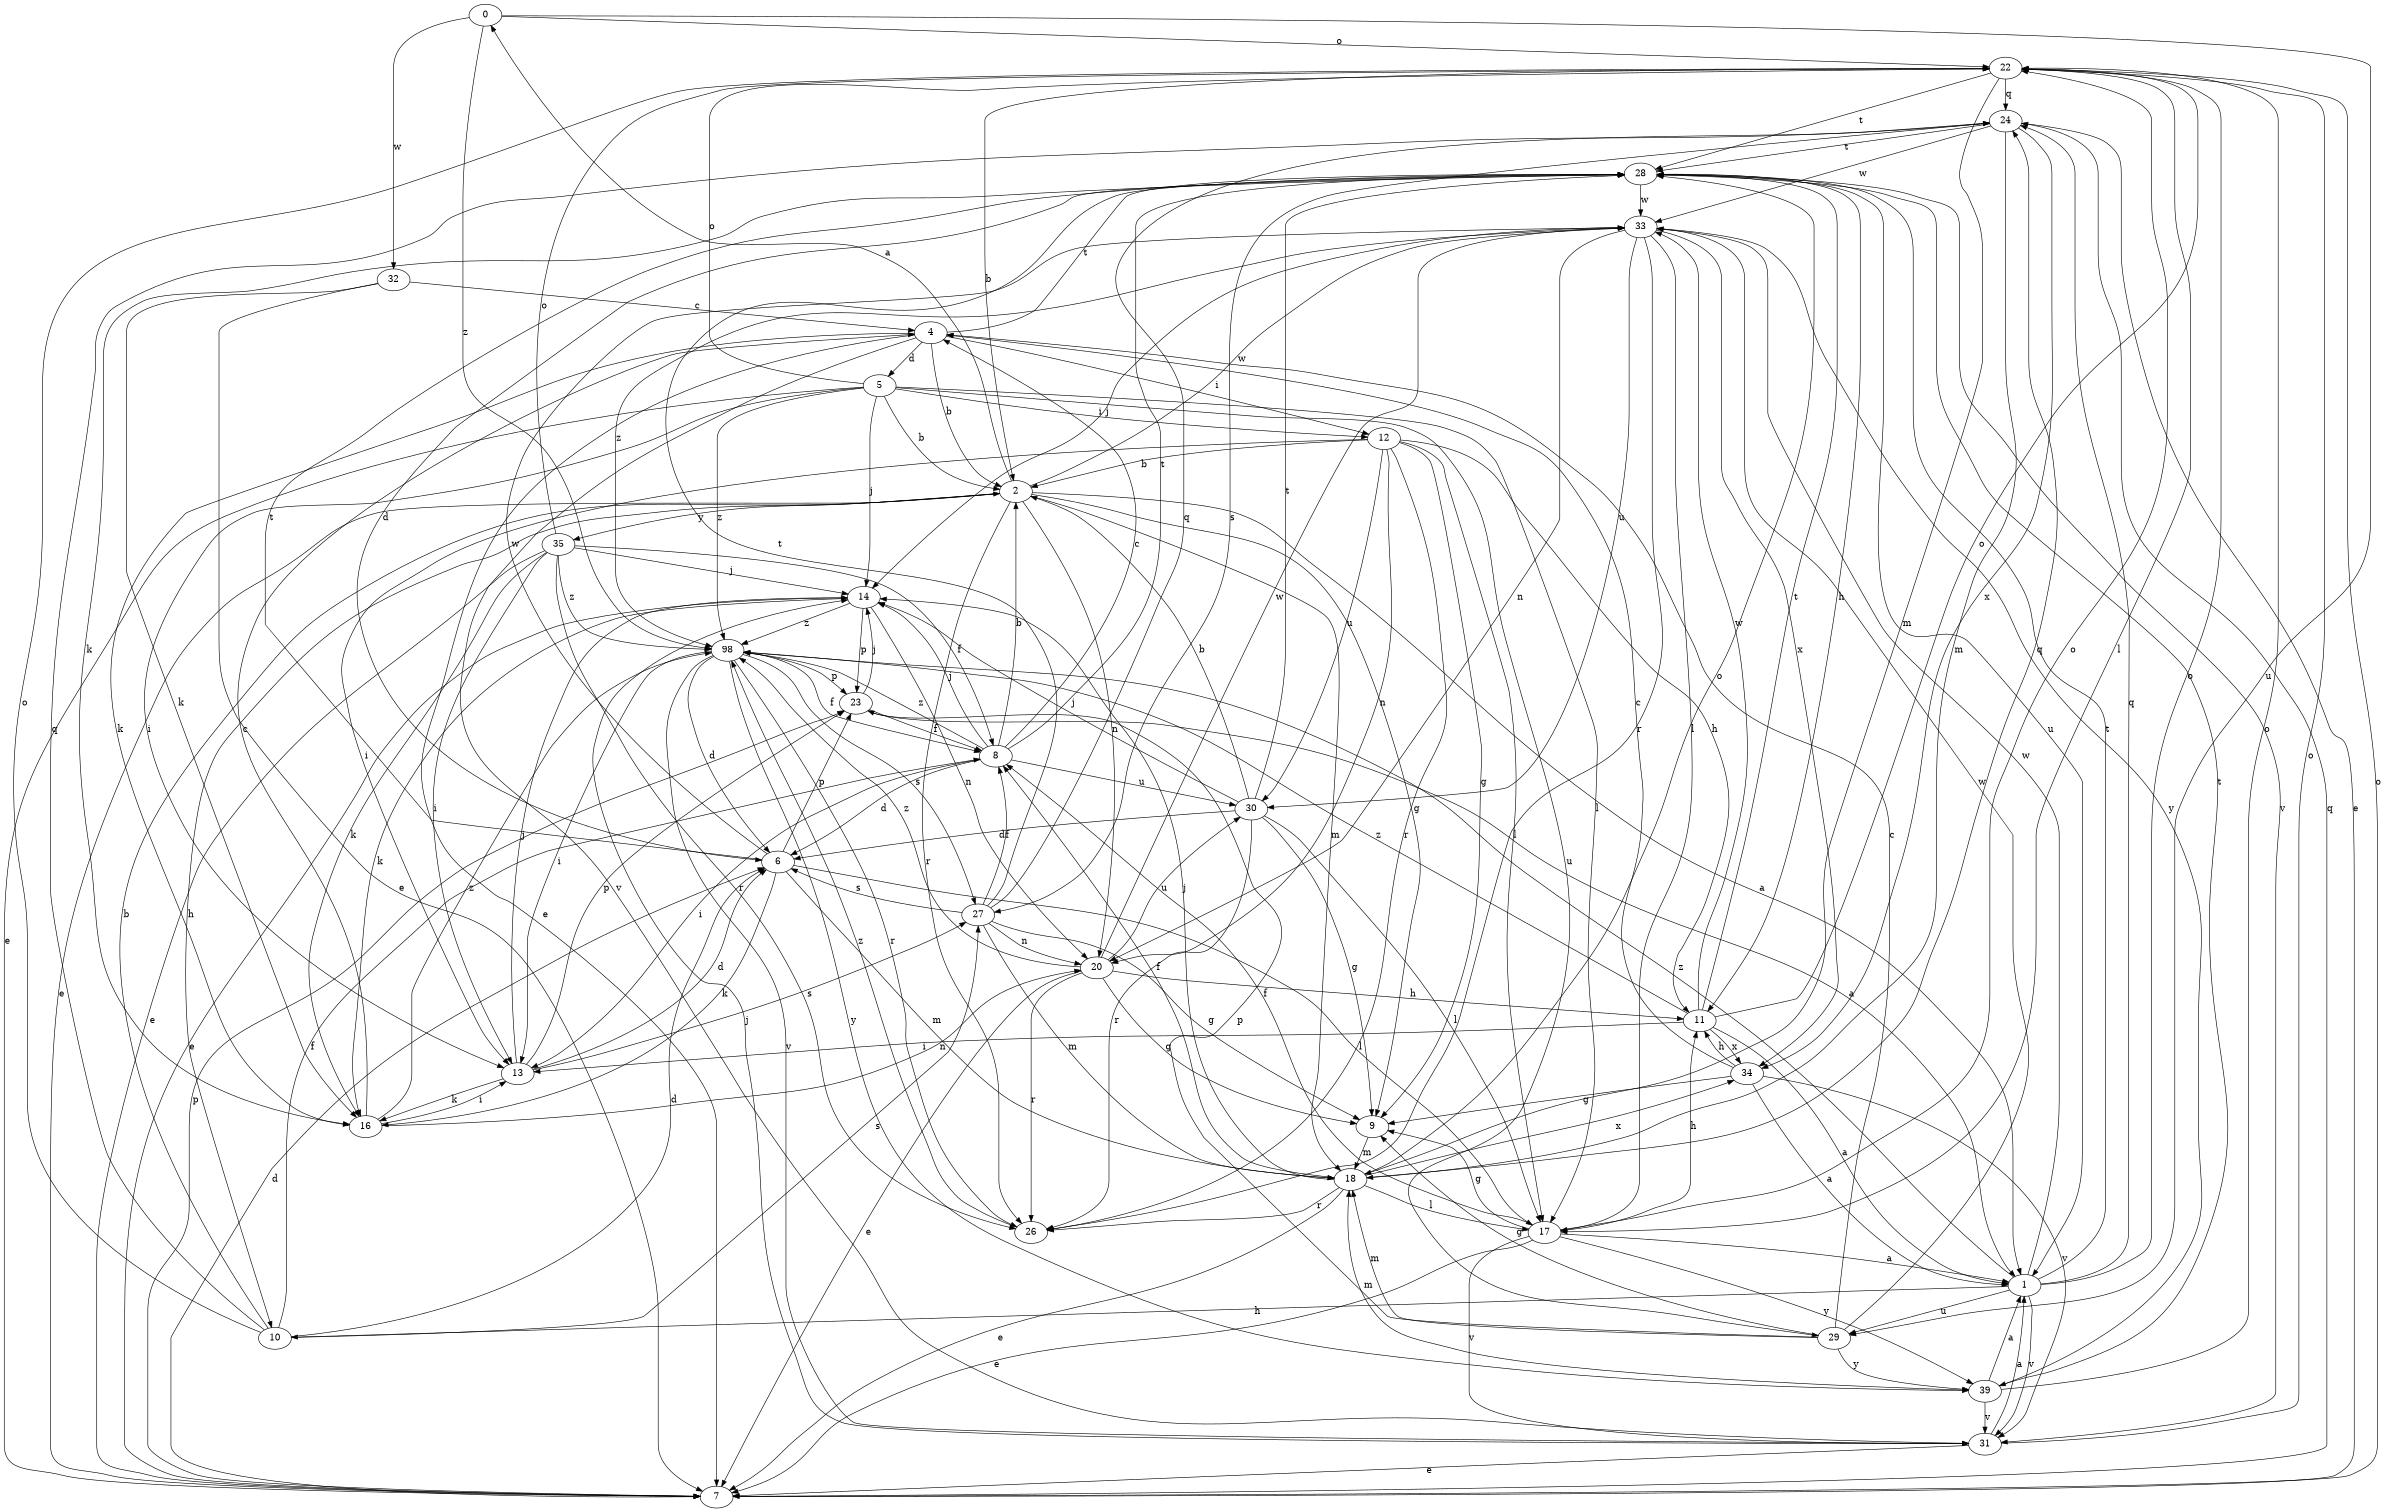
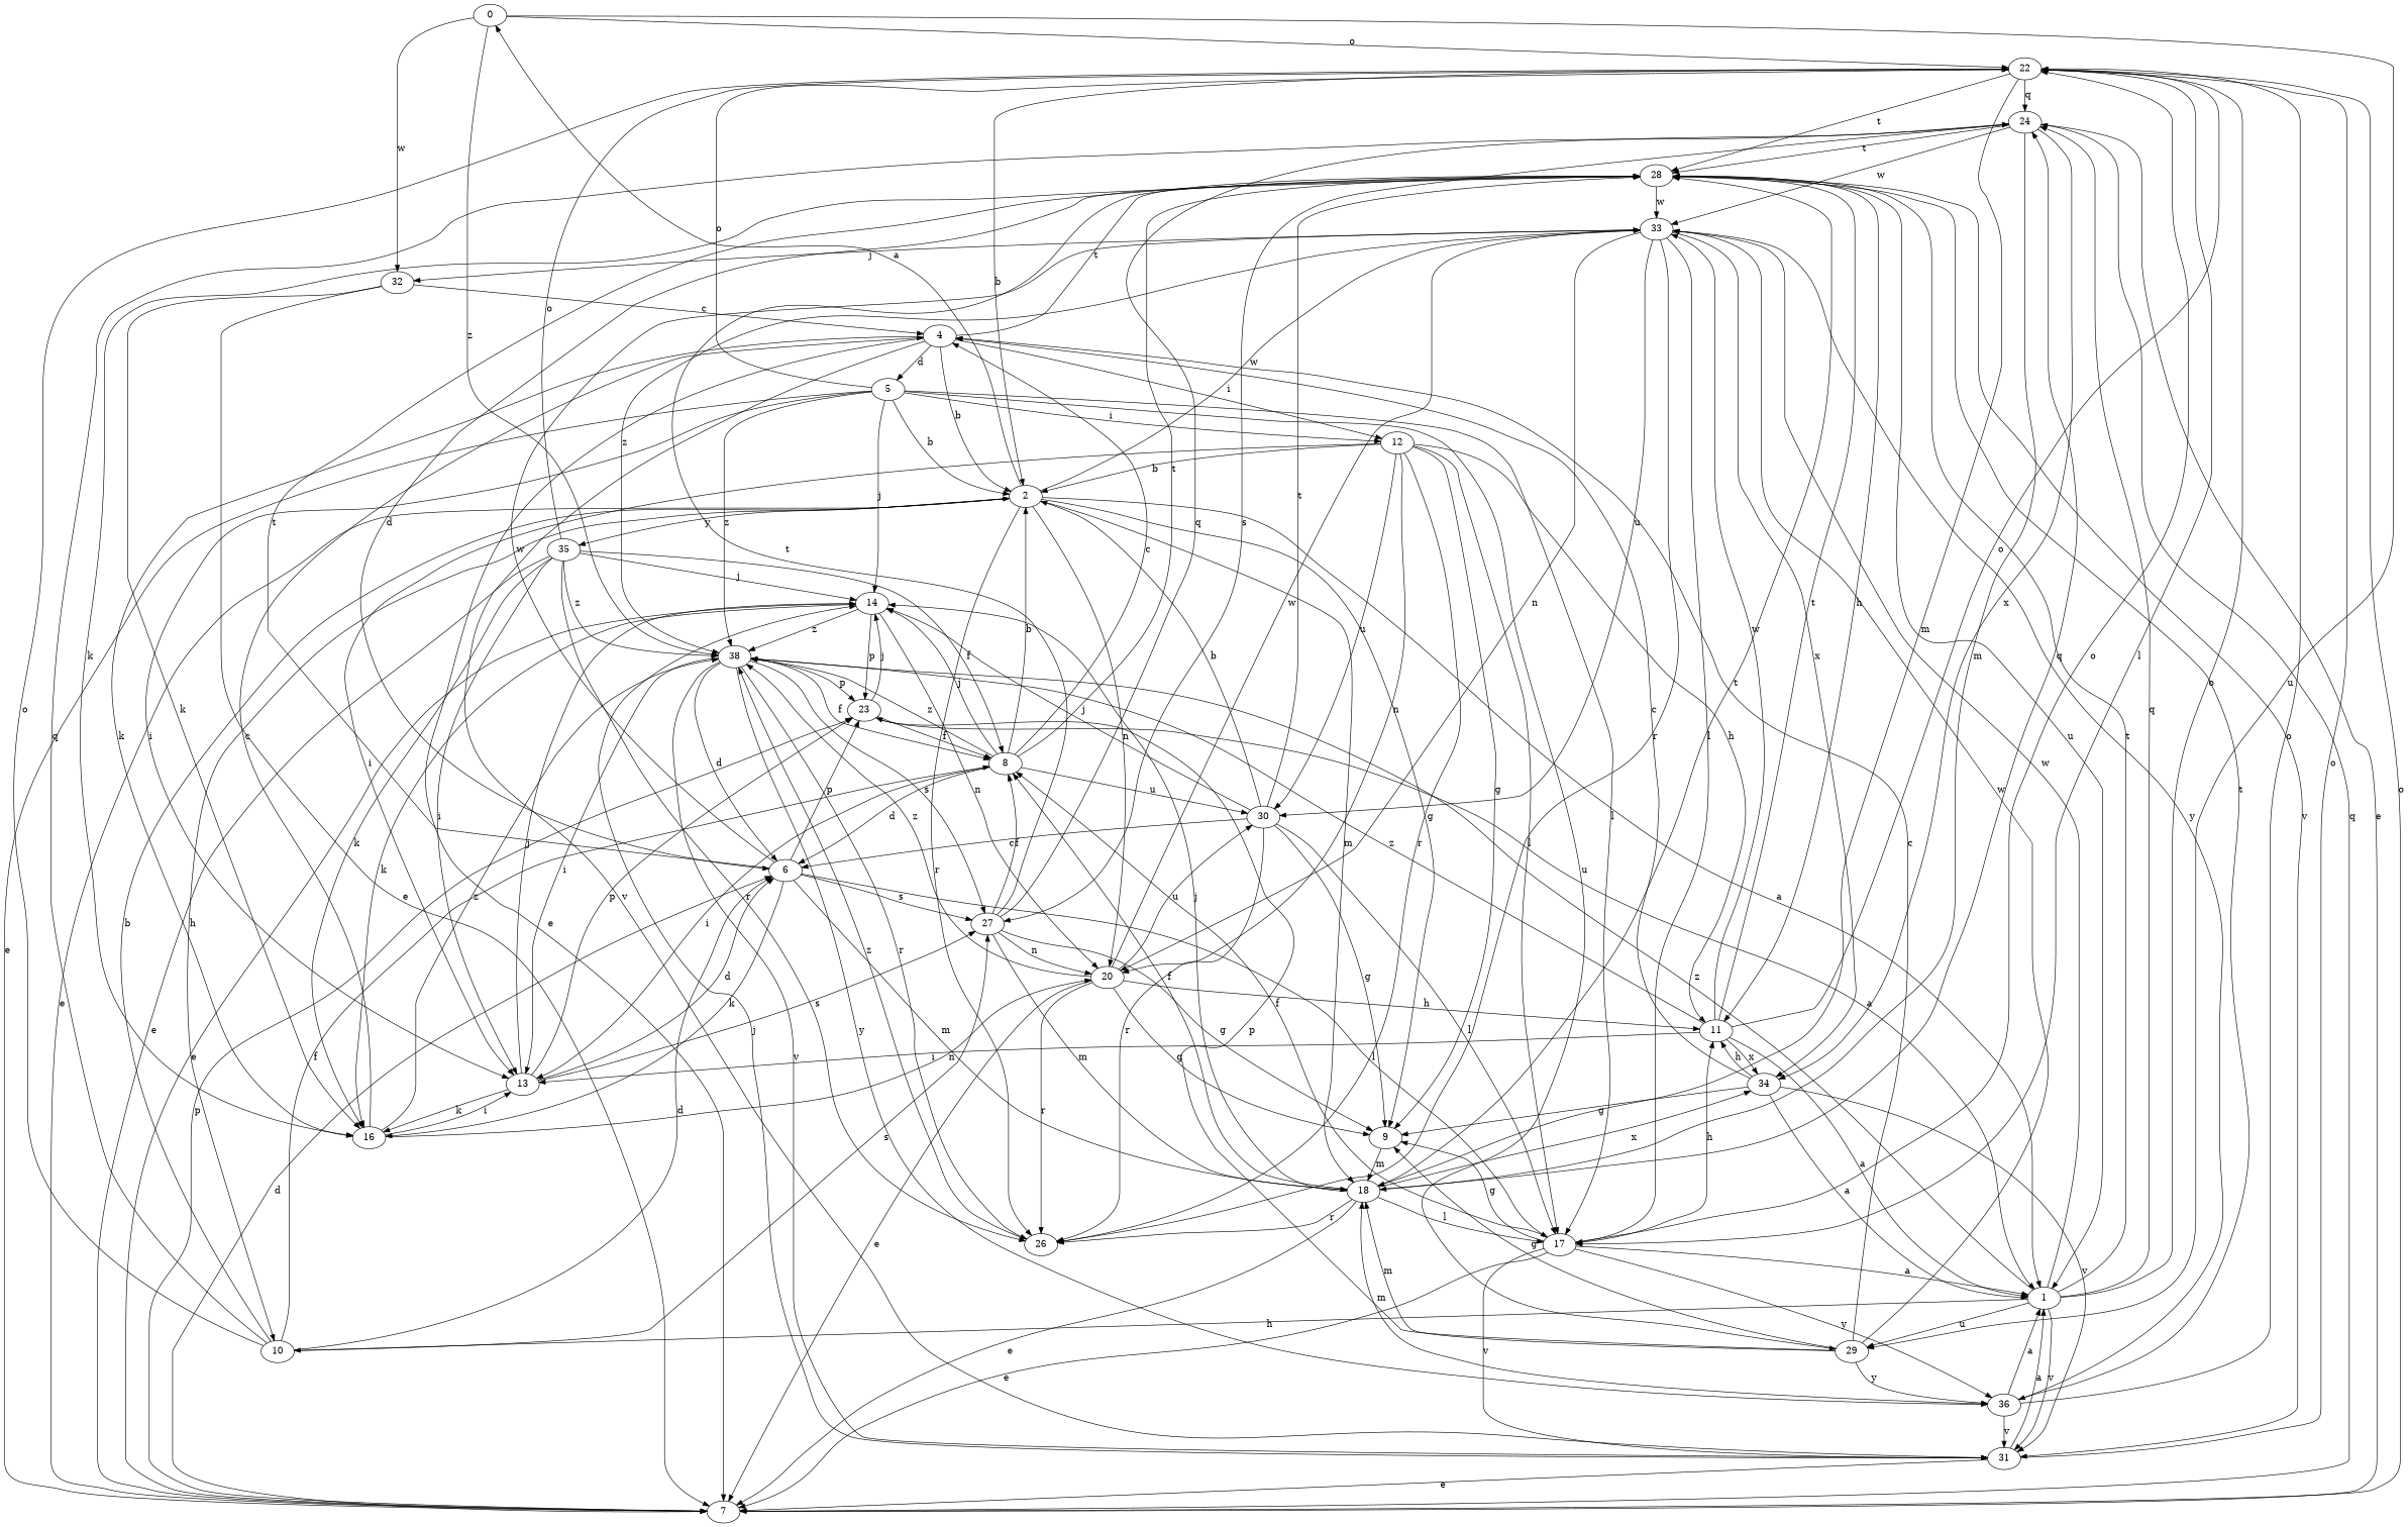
  strict digraph {
    0
    22
    29
    32
-   38 [label=98]
+   38
    24
    28
    2
    18
    17
    33
    9
    4
    23
-   36 [label=39]
+   36
    7
    16
    31
    26
    13
    6
    27
    8
    1
    10
    34
    11
    14
    20
    30
    35
    5
    12
    0 -> 22 [label=o]
    0 -> 29 [label=u]
    0 -> 32 [label=w]
    0 -> 38 [label=z]
    22 -> 24 [label=q]
    22 -> 28 [label=t]
    22 -> 2 [label=b]
    22 -> 18 [label=m]
    22 -> 17 [label=l]
    29 -> 18 [label=m]
    29 -> 33 [label=w]
    29 -> 9 [label=g]
    29 -> 4 [label=c]
    29 -> 23 [label=p]
    29 -> 36 [label=y]
    32 -> 4 [label=c]
    32 -> 7 [label=e]
    32 -> 16 [label=k]
    38 -> 23 [label=p]
    38 -> 36 [label=y]
    38 -> 31 [label=v]
    38 -> 26 [label=r]
    38 -> 13 [label=i]
    38 -> 6 [label=d]
    38 -> 27 [label=s]
    38 -> 8 [label=f]
    24 -> 28 [label=t]
    24 -> 18 [label=m]
    24 -> 33 [label=w]
    24 -> 7 [label=e]
    24 -> 27 [label=s]
    24 -> 34 [label=x]
    28 -> 33 [label=w]
    28 -> 16 [label=k]
    28 -> 31 [label=v]
    28 -> 6 [label=d]
    28 -> 1 [label=u]
    28 -> 11 [label=h]
    2 -> 0 [label=a]
    2 -> 18 [label=m]
    2 -> 33 [label=w]
    2 -> 9 [label=g]
    2 -> 7 [label=e]
    2 -> 26 [label=r]
    2 -> 1 [label=a]
    2 -> 10 [label=h]
    2 -> 20 [label=n]
    2 -> 35 [label=y]
    18 -> 24 [label=q]
-   18 -> 28 [label=o]
+   18 -> 28 [label=t]
    18 -> 17 [label=l]
    18 -> 7 [label=e]
    18 -> 26 [label=r]
    18 -> 8 [label=f]
    18 -> 34 [label=x]
    18 -> 14 [label=j]
    17 -> 22 [label=o]
    17 -> 9 [label=g]
    17 -> 36 [label=y]
    17 -> 7 [label=e]
    17 -> 31 [label=v]
    17 -> 8 [label=f]
    17 -> 1 [label=a]
    17 -> 11 [label=h]
    33 -> 38 [label=z]
    33 -> 17 [label=l]
    33 -> 36 [label=y]
    33 -> 26 [label=r]
    33 -> 34 [label=x]
-   33 -> 14 [label=j]
+   33 -> 32 [label=j]
    33 -> 20 [label=n]
    33 -> 30 [label=u]
    9 -> 18 [label=m]
    4 -> 28 [label=t]
    4 -> 2 [label=b]
    4 -> 7 [label=e]
    4 -> 16 [label=k]
    4 -> 31 [label=v]
    4 -> 5 [label=d]
    4 -> 12 [label=i]
    23 -> 8 [label=f]
    23 -> 1 [label=a]
    23 -> 14 [label=j]
    36 -> 22 [label=o]
    36 -> 28 [label=t]
    36 -> 18 [label=m]
    36 -> 31 [label=v]
    36 -> 1 [label=a]
    7 -> 22 [label=o]
    7 -> 24 [label=q]
    7 -> 23 [label=p]
    7 -> 6 [label=d]
    16 -> 38 [label=z]
    16 -> 4 [label=c]
    16 -> 13 [label=i]
    16 -> 20 [label=n]
    31 -> 22 [label=o]
    31 -> 7 [label=e]
    31 -> 1 [label=a]
    31 -> 14 [label=j]
    26 -> 38 [label=z]
    13 -> 23 [label=p]
    13 -> 16 [label=k]
    13 -> 6 [label=d]
    13 -> 27 [label=s]
    13 -> 14 [label=j]
    6 -> 28 [label=t]
    6 -> 18 [label=m]
    6 -> 17 [label=l]
    6 -> 33 [label=w]
    6 -> 23 [label=p]
    6 -> 16 [label=k]
-   27 -> 6 [label=s]
+   6 -> 27 [label=s]
    27 -> 24 [label=q]
    27 -> 28 [label=t]
    27 -> 18 [label=m]
    27 -> 9 [label=g]
    27 -> 8 [label=f]
    27 -> 20 [label=n]
    8 -> 38 [label=z]
    8 -> 28 [label=t]
    8 -> 2 [label=b]
    8 -> 4 [label=c]
    8 -> 13 [label=i]
    8 -> 6 [label=d]
    8 -> 14 [label=j]
    8 -> 30 [label=u]
    1 -> 22 [label=o]
    1 -> 29 [label=u]
    1 -> 38 [label=z]
    1 -> 24 [label=q]
    1 -> 28 [label=t]
    1 -> 33 [label=w]
    1 -> 31 [label=v]
    1 -> 10 [label=h]
    10 -> 22 [label=o]
    10 -> 24 [label=q]
    10 -> 2 [label=b]
    10 -> 6 [label=d]
    10 -> 27 [label=s]
    10 -> 8 [label=f]
    34 -> 9 [label=g]
    34 -> 4 [label=c]
    34 -> 31 [label=v]
    34 -> 1 [label=a]
    34 -> 11 [label=h]
    11 -> 22 [label=o]
    11 -> 38 [label=z]
    11 -> 28 [label=t]
    11 -> 33 [label=w]
    11 -> 13 [label=i]
    11 -> 1 [label=a]
    11 -> 34 [label=x]
    14 -> 38 [label=z]
    14 -> 23 [label=p]
    14 -> 7 [label=e]
    14 -> 16 [label=k]
    14 -> 20 [label=n]
    20 -> 38 [label=z]
    20 -> 33 [label=w]
    20 -> 9 [label=g]
    20 -> 7 [label=e]
    20 -> 26 [label=r]
    20 -> 11 [label=h]
    20 -> 30 [label=u]
    30 -> 28 [label=t]
    30 -> 2 [label=b]
    30 -> 17 [label=l]
    30 -> 9 [label=g]
    30 -> 26 [label=r]
-   30 -> 6 [label=d]
+   30 -> 6 [label=c]
    30 -> 14 [label=j]
    35 -> 22 [label=o]
    35 -> 38 [label=z]
    35 -> 7 [label=e]
    35 -> 16 [label=k]
    35 -> 26 [label=r]
    35 -> 13 [label=i]
    35 -> 8 [label=f]
    35 -> 14 [label=j]
    5 -> 22 [label=o]
    5 -> 29 [label=u]
    5 -> 38 [label=z]
    5 -> 2 [label=b]
    5 -> 17 [label=l]
    5 -> 7 [label=e]
    5 -> 13 [label=i]
    5 -> 14 [label=j]
    5 -> 12 [label=i]
    12 -> 2 [label=b]
    12 -> 17 [label=l]
    12 -> 9 [label=g]
    12 -> 26 [label=r]
    12 -> 13 [label=i]
    12 -> 11 [label=h]
    12 -> 20 [label=n]
    12 -> 30 [label=u]
  }
